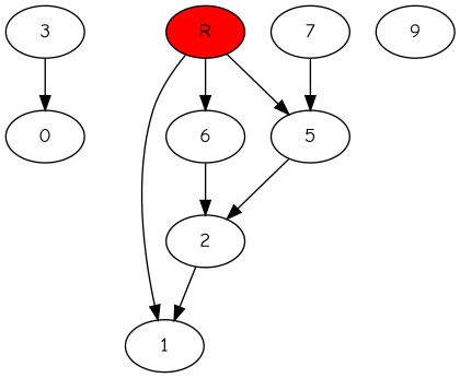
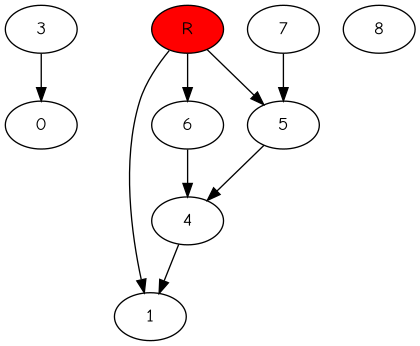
  digraph {
    fontname="Comic Neue"
    node [fontname="Comic Neue"]
    edge [fontname="Comic Neue"]
    n1 [label=0]
    3
-   4 [label=2]
+   4
    1
    5
    6
    7
-   8 [label=9]
+   8
    R [fillcolor="#ff0000" style=filled]
    3 -> n1
    4 -> 1
    5 -> 4
    6 -> 4
    7 -> 5
    R -> 1
    R -> 5
    R -> 6
  }
